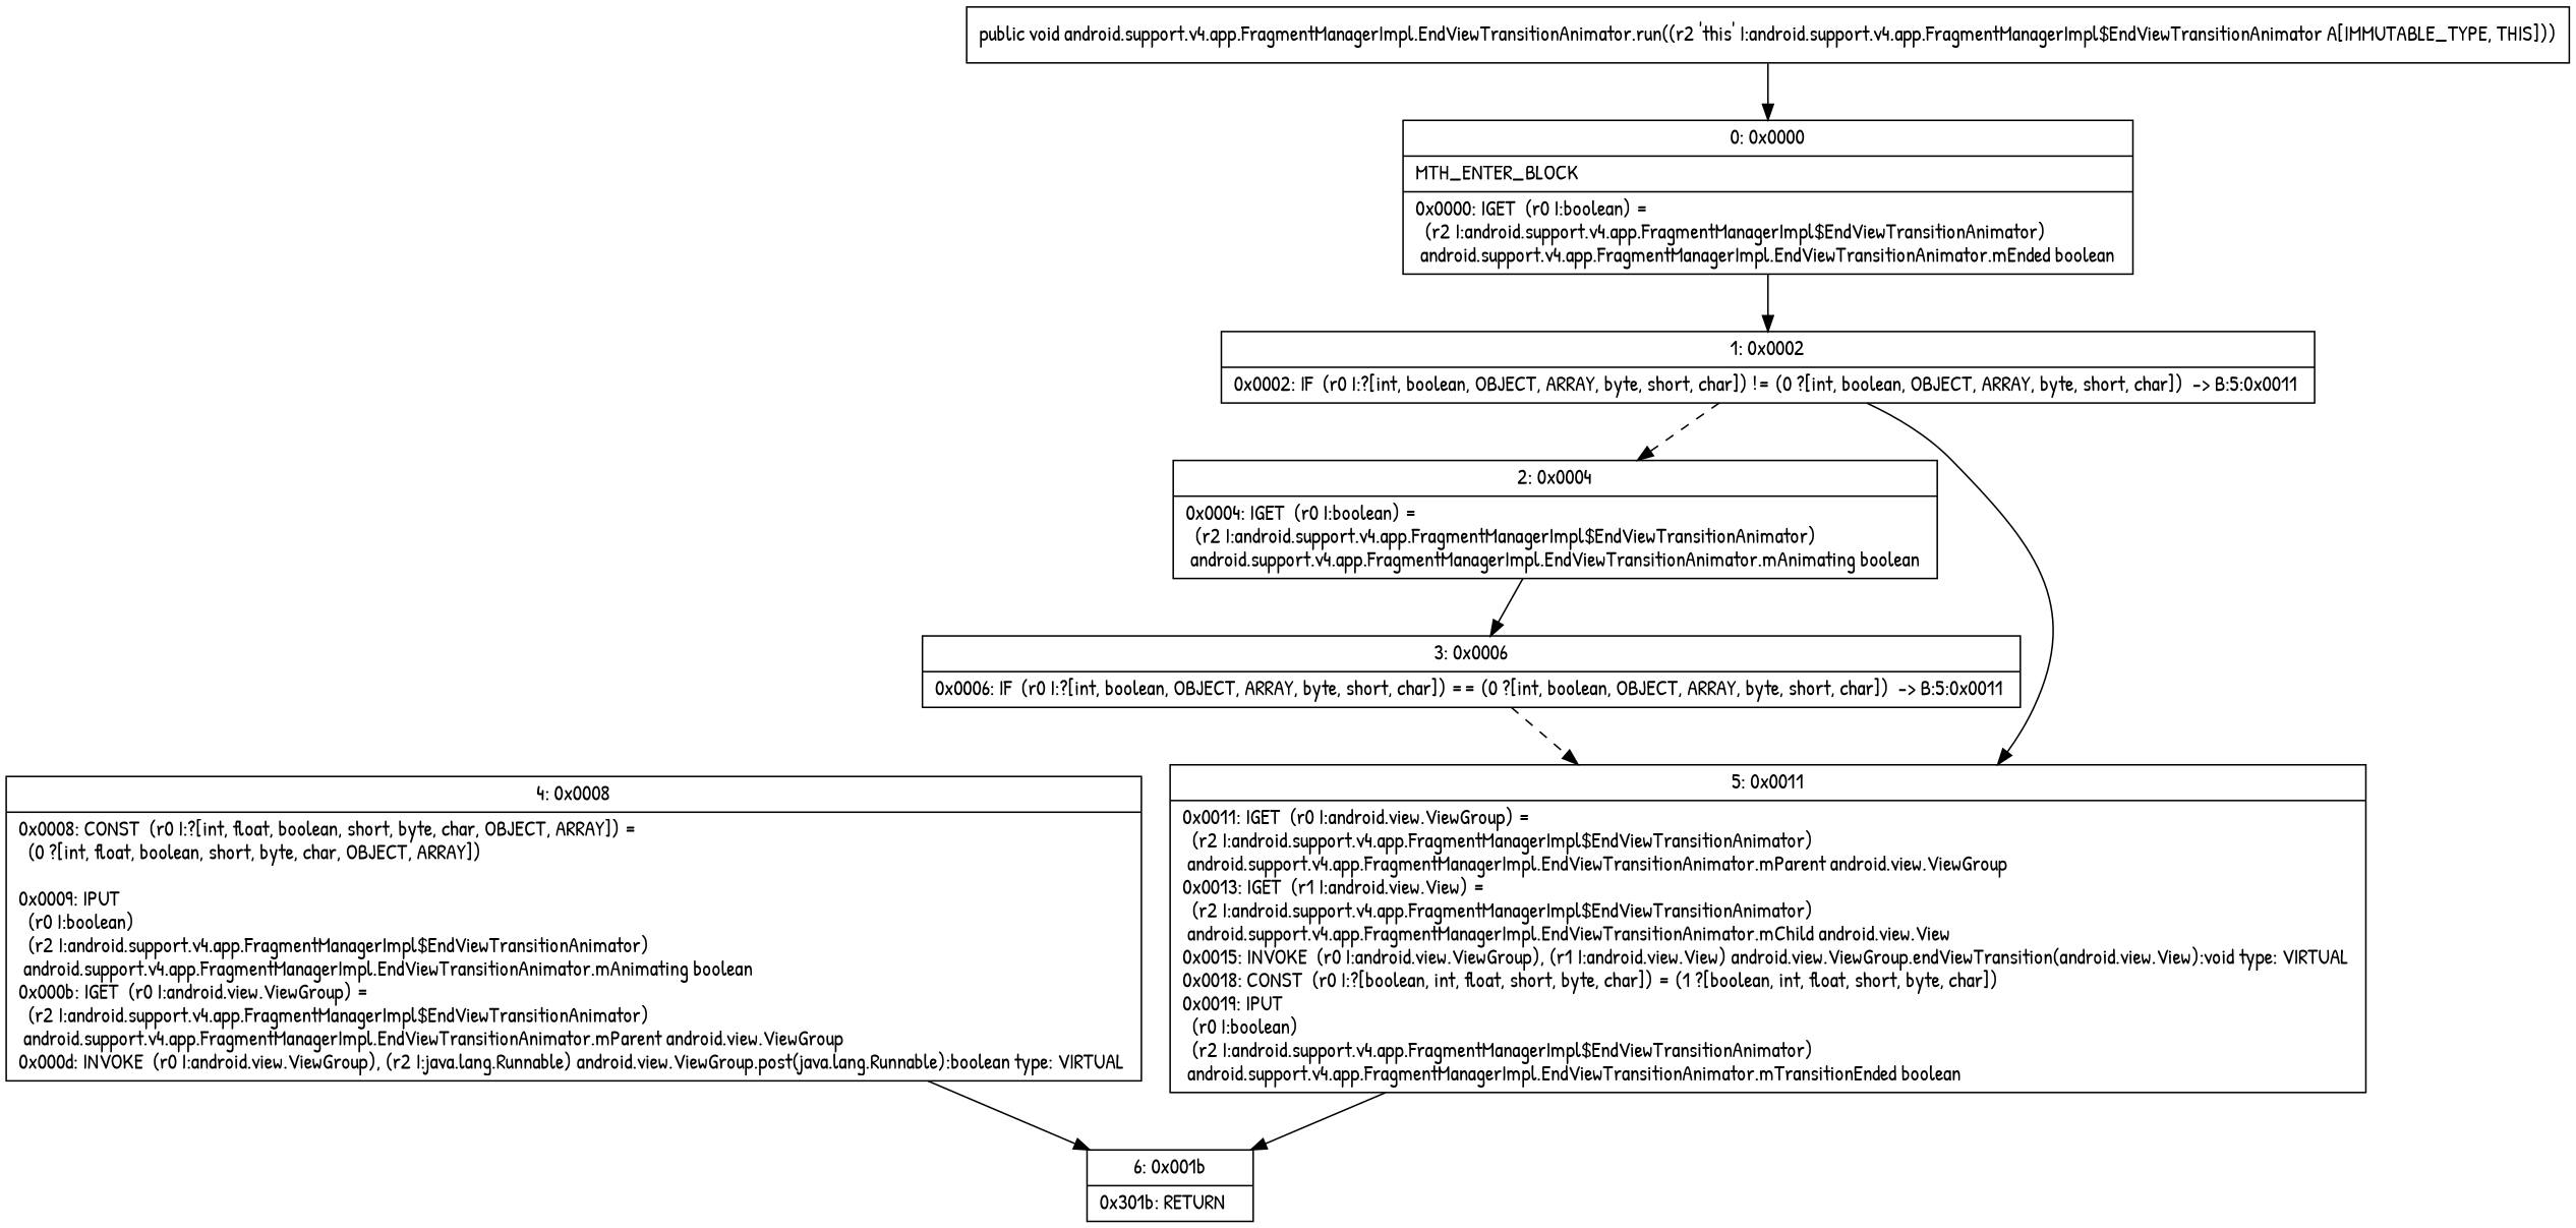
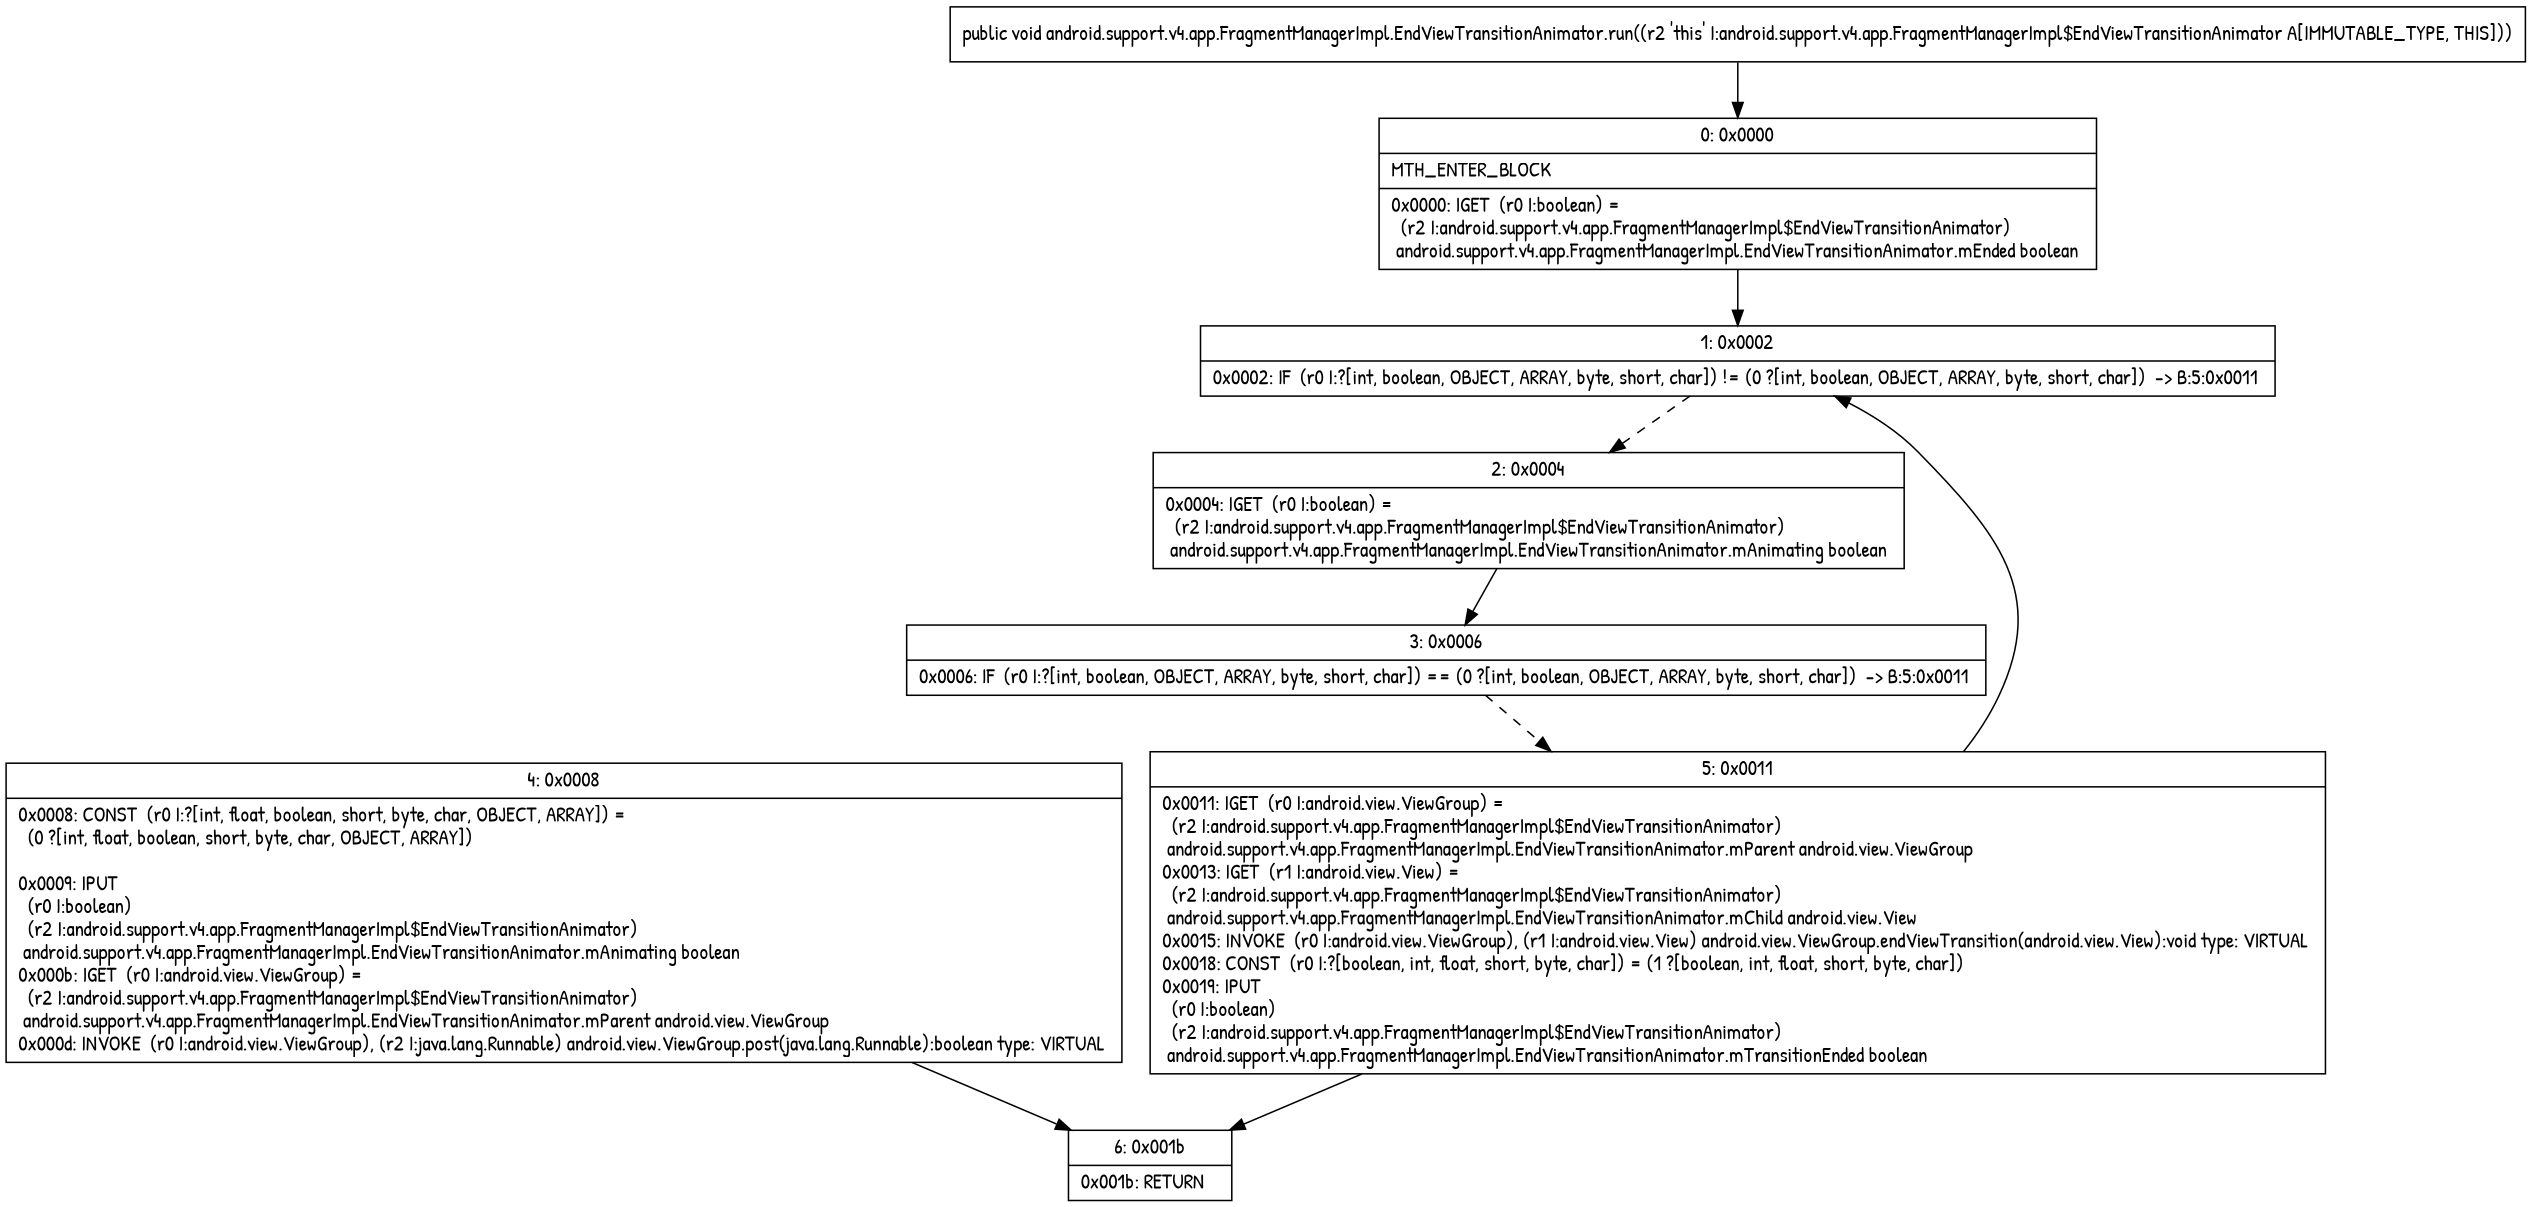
  digraph {
    fontname="Patrick Hand"
    node [fontname="Patrick Hand" shape=record]
    edge [fontname="Patrick Hand"]
    n1 [label="{0\:\ 0x0000|MTH_ENTER_BLOCK\l|0x0000: IGET  (r0 I:boolean) = \l  (r2 I:android.support.v4.app.FragmentManagerImpl$EndViewTransitionAnimator)\l android.support.v4.app.FragmentManagerImpl.EndViewTransitionAnimator.mEnded boolean \l}"]
    n2 [label="{1\:\ 0x0002|0x0002: IF  (r0 I:?[int, boolean, OBJECT, ARRAY, byte, short, char]) != (0 ?[int, boolean, OBJECT, ARRAY, byte, short, char])  \-\> B:5:0x0011 \l}"]
    n3 [label="{2\:\ 0x0004|0x0004: IGET  (r0 I:boolean) = \l  (r2 I:android.support.v4.app.FragmentManagerImpl$EndViewTransitionAnimator)\l android.support.v4.app.FragmentManagerImpl.EndViewTransitionAnimator.mAnimating boolean \l}"]
    n4 [label="{5\:\ 0x0011|0x0011: IGET  (r0 I:android.view.ViewGroup) = \l  (r2 I:android.support.v4.app.FragmentManagerImpl$EndViewTransitionAnimator)\l android.support.v4.app.FragmentManagerImpl.EndViewTransitionAnimator.mParent android.view.ViewGroup \l0x0013: IGET  (r1 I:android.view.View) = \l  (r2 I:android.support.v4.app.FragmentManagerImpl$EndViewTransitionAnimator)\l android.support.v4.app.FragmentManagerImpl.EndViewTransitionAnimator.mChild android.view.View \l0x0015: INVOKE  (r0 I:android.view.ViewGroup), (r1 I:android.view.View) android.view.ViewGroup.endViewTransition(android.view.View):void type: VIRTUAL \l0x0018: CONST  (r0 I:?[boolean, int, float, short, byte, char]) = (1 ?[boolean, int, float, short, byte, char]) \l0x0019: IPUT  \l  (r0 I:boolean)\l  (r2 I:android.support.v4.app.FragmentManagerImpl$EndViewTransitionAnimator)\l android.support.v4.app.FragmentManagerImpl.EndViewTransitionAnimator.mTransitionEnded boolean \l}"]
    n5 [label="{3\:\ 0x0006|0x0006: IF  (r0 I:?[int, boolean, OBJECT, ARRAY, byte, short, char]) == (0 ?[int, boolean, OBJECT, ARRAY, byte, short, char])  \-\> B:5:0x0011 \l}"]
-   n6 [label="{6\:\ 0x001b|0x301b: RETURN   \l}"]
+   n6 [label="{6\:\ 0x001b|0x001b: RETURN   \l}"]
    n7 [label="{4\:\ 0x0008|0x0008: CONST  (r0 I:?[int, float, boolean, short, byte, char, OBJECT, ARRAY]) = \l  (0 ?[int, float, boolean, short, byte, char, OBJECT, ARRAY])\l \l0x0009: IPUT  \l  (r0 I:boolean)\l  (r2 I:android.support.v4.app.FragmentManagerImpl$EndViewTransitionAnimator)\l android.support.v4.app.FragmentManagerImpl.EndViewTransitionAnimator.mAnimating boolean \l0x000b: IGET  (r0 I:android.view.ViewGroup) = \l  (r2 I:android.support.v4.app.FragmentManagerImpl$EndViewTransitionAnimator)\l android.support.v4.app.FragmentManagerImpl.EndViewTransitionAnimator.mParent android.view.ViewGroup \l0x000d: INVOKE  (r0 I:android.view.ViewGroup), (r2 I:java.lang.Runnable) android.view.ViewGroup.post(java.lang.Runnable):boolean type: VIRTUAL \l}"]
    n8 [label="{public void android.support.v4.app.FragmentManagerImpl.EndViewTransitionAnimator.run((r2 'this' I:android.support.v4.app.FragmentManagerImpl$EndViewTransitionAnimator A[IMMUTABLE_TYPE, THIS])) }"]
    n1 -> n2
    n2 -> n3 [style=dashed]
-   n2 -> n4
+   n4 -> n2
    n3 -> n5
    n4 -> n6
    n5 -> n4 [style=dashed]
    n7 -> n6
    n8 -> n1
  }
